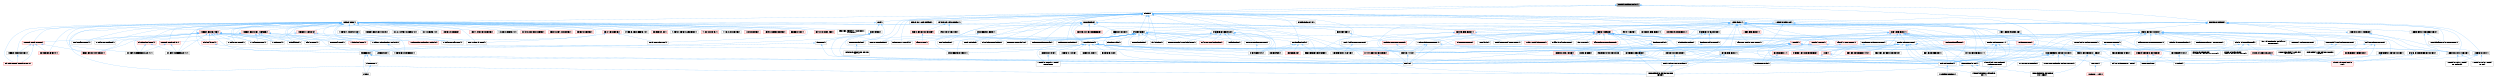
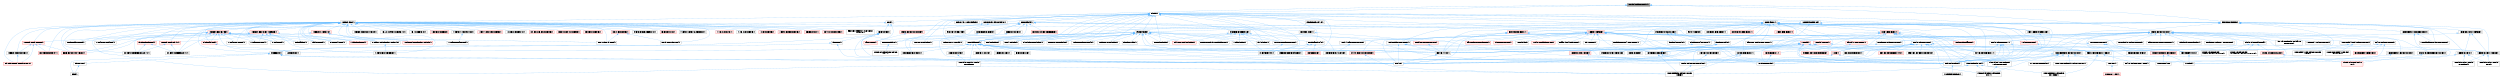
  digraph {
    node [color=grey40 fillcolor=white fontname=Helvetica fontsize=10 shape=box style=filled]
    edge [color=steelblue1 dir=back fontname=Helvetica fontsize=10 labelfontname=Helvetica labelfontsize=10 style=solid]
    n1 [color=gray40 fillcolor=grey60 fontcolor=black height=0.2 label="RenderingObjectVersion.h" width=0.4]
    n2 [height=0.2 label="Core.h" width=0.4]
    n3 [height=0.2 label="Shader.h" width=0.4]
    n4 [height=0.2 label="StaticMeshComponent.h" width=0.4]
    n5 [height=0.2 label="StaticParameterSet.h" width=0.4]
    n6 [height=0.2 label="CoreUObject.h" width=0.4]
    n7 [height=0.2 label="Engine.h" width=0.4]
    n8 [height=0.2 label="SlateBasics.h" width=0.4]
    n9 [height=0.2 label="BinkShaders.h" width=0.4]
    n10 [height=0.2 label="ClearReplacementShaders.h" width=0.4]
    n11 [height=0.2 label="CommonRenderResources.h" width=0.4]
    n12 [height=0.2 label="PixelShaderUtils.h" width=0.4]
    n13 [height=0.2 label="CopyTextureShaders.h" width=0.4]
    n14 [height=0.2 label="CubemapUnwrapUtils.h" width=0.4]
    n15 [height=0.2 label="DebugViewModeInterface.h" width=0.4]
    n16 [height=0.2 label="EngineSharedPCH.h" width=0.4]
    n17 [height=0.2 label="GlobalShader.h" width=0.4]
    n18 [height=0.2 label="MaterialShaderType.h" width=0.4]
    n19 [height=0.2 label="MeshMaterialShaderType.h" width=0.4]
    n20 [height=0.2 label="OculusShaders.h" width=0.4]
    n21 [height=0.2 label="OneColorShader.h" width=0.4]
    n22 [height=0.2 label="ResolveShader.h" width=0.4]
    n23 [height=0.2 label="ScreenRendering.h" width=0.4]
    n24 [height=0.2 label="SimpleElementShaders.h" width=0.4]
    n25 [height=0.2 label="StereoLayerRendering.h" width=0.4]
    n26 [height=0.2 label="UpdateDescriptorHandle.h" width=0.4]
    n27 [height=0.2 label="UpdateTextureShaders.h" width=0.4]
    n28 [height=0.2 label="HairStrandsMeshProjection.h" width=0.4]
    n29 [height=0.2 label="InteractiveTool.h" width=0.4]
    n30 [height=0.2 label="MaterialShared.h" width=0.4]
    n31 [height=0.2 label="PSOPrecache.h" width=0.4]
    n32 [height=0.2 label="RenderGraphUtils.h" width=0.4]
    n33 [height=0.2 label="ShaderCodeArchive.h" width=0.4]
    n34 [height=0.2 label="ShaderCompiler.h" width=0.4]
    n35 [height=0.2 label="ShaderCompilerJobTypes.h" width=0.4]
    n36 [height=0.2 label="ShaderParameterStruct.h" width=0.4]
    n37 [height=0.2 label="VertexFactory.h" width=0.4]
    n38 [height=0.2 label="EngineMinimal.h" width=0.4]
    n39 [height=0.2 label="FractureTool.cpp" width=0.4]
    n40 [height=0.2 label="StaticMeshResources.h" width=0.4]
    n41 [height=0.2 label="StaticMeshSceneProxyDesc.h" width=0.4]
    n42 [height=0.2 label="InstancedStaticMeshComponent.h" width=0.4]
    n43 [height=0.2 label="LODActor.h" width=0.4]
    n44 [height=0.2 label="CameraComponent.h" width=0.4]
    n45 [height=0.2 label="ControlPointMeshComponent.h" width=0.4]
    n46 [height=0.2 label="DisplayClusterObjectRef.h" width=0.4]
    n47 [height=0.2 label="DisplayClusterScreenComponent.h" width=0.4]
    n48 [height=0.2 label="EditorComponentSourceFactory.h" width=0.4]
    n49 [height=0.2 label="IDisplayClusterProjection.h" width=0.4]
    n50 [height=0.2 label="InstancedSkinnedMeshComponent.h" width=0.4]
    n51 [height=0.2 label="LandscapeMeshProxyComponent.h" width=0.4]
    n52 [height=0.2 label="LandscapeNaniteComponent.h" width=0.4]
    n53 [height=0.2 label="MaterialEditorMeshComponent.h" width=0.4]
    n54 [height=0.2 label="SplineMeshComponent.h" width=0.4]
    n55 [height=0.2 label="StaticMeshSceneProxy.h" width=0.4]
    n56 [height=0.2 label="ViewAdjustedStaticMeshGizmo\lComponent.h" width=0.4]
    n57 [height=0.2 label="WaterBodyMeshComponent.h" width=0.4]
    n58 [height=0.2 label="ParticleDefinitions.h" width=0.4]
    n59 [color=red fillcolor="#FFF0F0" height=0.2 label="MaterialInterface.h" width=0.4]
    n60 [height=0.2 label="MaterialFunctionInstance.h" width=0.4]
    n61 [height=0.2 label="MaterialEditorInstanceConstant.h" width=0.4]
    n62 [height=0.2 label="MaterialEditorPreviewParameters.h" width=0.4]
    n63 [height=0.2 label="MaterialFunction.h" width=0.4]
    n64 [height=0.2 label="MaterialFunctionInterface.h" width=0.4]
    n65 [height=0.2 label="SlateCore.h" width=0.4]
    n66 [height=0.2 label="Slate.h" width=0.4]
    n67 [height=0.2 label="SlateExtras.h" width=0.4]
    n68 [height=0.2 label="UnrealEd.h" width=0.4]
    n69 [height=0.2 label="UnrealEdSharedPCH.h" width=0.4]
    n70 [color=red fillcolor="#FFF0F0" height=0.2 label="BuiltInRayTracingShaders.h" width=0.4]
    n71 [height=0.2 label="MediaShaders.h" width=0.4]
    n72 [height=0.2 label="PrecomputedVolumetricLightmap.h" width=0.4]
    n73 [height=0.2 label="ShaderBundles.h" width=0.4]
    n74 [height=0.2 label="NaniteResourcesHelper.h" width=0.4]
    n75 [height=0.2 label="IDisplayClusterDisplayDevice\lProxy.h" width=0.4]
    n76 [height=0.2 label="GroomBindingBuilder.h" width=0.4]
    n77 [color=red fillcolor="#FFF0F0" height=0.2 label="StaticMeshComponentRef.h" width=0.4]
    n78 [color=red fillcolor="#FFF0F0" height=0.2 label="BaseBrushTool.h" width=0.4]
    n79 [color=red fillcolor="#FFF0F0" height=0.2 label="BaseMeshFromSplinesTool.h" width=0.4]
    n80 [height=0.2 label="ClickDragTool.h" width=0.4]
    n81 [color=red fillcolor="#FFF0F0" height=0.2 label="CollisionPropertySets.h" width=0.4]
    n82 [height=0.2 label="CubeGridTool.h" width=0.4]
    n83 [height=0.2 label="DrawAndRevolveTool.h" width=0.4]
    n84 [color=red fillcolor="#FFF0F0" height=0.2 label="EdModeInteractiveToolsContext.h" width=0.4]
    n85 [height=0.2 label="ExtractSplineTool.h" width=0.4]
    n86 [height=0.2 label="GeometrySelectionVisualization\lProperties.h" width=0.4]
    n87 [color=red fillcolor="#FFF0F0" height=0.2 label="InteractionMechanic.h" width=0.4]
    n88 [color=red fillcolor="#FFF0F0" height=0.2 label="InteractiveToolActivity.h" width=0.4]
    n89 [height=0.2 label="PolyEditInsertEdgeActivity.h" width=0.4]
    n90 [height=0.2 label="PolyEditInsertEdgeLoopActivity.h" width=0.4]
    n91 [color=red fillcolor="#FFF0F0" height=0.2 label="MeshTopologySelectionMechanic.h" width=0.4]
    n92 [height=0.2 label="UVEditorMeshSelectionMechanic.h" width=0.4]
    n93 [height=0.2 label="UVEditorBrushSelectTool.h" width=0.4]
    n94 [color=red fillcolor="#FFF0F0" height=0.2 label="InteractiveToolBuilder.h" width=0.4]
    n95 [color=red fillcolor="#FFF0F0" height=0.2 label="InteractiveToolManager.h" width=0.4]
    n96 [height=0.2 label="InteractiveToolsContext.h" width=0.4]
    n97 [color=red fillcolor="#FFF0F0" height=0.2 label="ToolSceneQueriesUtil.h" width=0.4]
    n98 [height=0.2 label="LatticeDeformerTool.h" width=0.4]
    n99 [color=red fillcolor="#FFF0F0" height=0.2 label="SingleClickTool.h" width=0.4]
    n100 [height=0.2 label="UVEditorLayerEditTool.h" width=0.4]
    n101 [height=0.2 label="UVEditorLayoutTool.h" width=0.4]
    n102 [height=0.2 label="UVEditorSeamTool.h" width=0.4]
    n103 [height=0.2 label="UVEditorTransformTool.h" width=0.4]
    n104 [height=0.2 label="UVSelectTool.h" width=0.4]
    n105 [color=red fillcolor="#FFF0F0" height=0.2 label="InteractiveToolQueryInterfaces.h" width=0.4]
    n106 [color=red fillcolor="#FFF0F0" height=0.2 label="MultiSelectionTool.h" width=0.4]
    n107 [color=red fillcolor="#FFF0F0" height=0.2 label="SingleSelectionTool.h" width=0.4]
    n108 [height=0.2 label="InteractiveToolsCommands.h" width=0.4]
    n109 [height=0.2 label="KeyAsModifierInputBehavior.h" width=0.4]
    n110 [height=0.2 label="KeyInputBehavior.h" width=0.4]
    n111 [color=red fillcolor="#FFF0F0" height=0.2 label="MeshBrushOpBase.h" width=0.4]
    n112 [height=0.2 label="MeshElementsVisualizer.h" width=0.4]
    n113 [color=red fillcolor="#FFF0F0" height=0.2 label="MeshUVChannelProperties.h" width=0.4]
    n114 [height=0.2 label="MouseHoverBehavior.h" width=0.4]
    n115 [color=red fillcolor="#FFF0F0" height=0.2 label="PolygroupLayersProperties.h" width=0.4]
    n116 [color=red fillcolor="#FFF0F0" height=0.2 label="RecomputeUVsProperties.h" width=0.4]
    n117 [color=red fillcolor="#FFF0F0" height=0.2 label="RemeshProperties.h" width=0.4]
    n118 [height=0.2 label="RevolveBoundaryTool.h" width=0.4]
    n119 [color=red fillcolor="#FFF0F0" height=0.2 label="RevolveProperties.h" width=0.4]
    n120 [height=0.2 label="SingleKeyCaptureBehavior.h" width=0.4]
    n121 [color=red fillcolor="#FFF0F0" height=0.2 label="TexelDensityOp.h" width=0.4]
    n122 [height=0.2 label="UVEditorMechanicAdapterTool.h" width=0.4]
    n123 [height=0.2 label="UVEditorUVTransformOp.h" width=0.4]
    n124 [color=red fillcolor="#FFF0F0" height=0.2 label="UVLayoutPreview.h" width=0.4]
    n125 [height=0.2 label="UVLayoutProperties.h" width=0.4]
    n126 [color=red fillcolor="#FFF0F0" height=0.2 label="VoxelProperties.h" width=0.4]
    n127 [color=red fillcolor="#FFF0F0" height=0.2 label="WeightMapSetProperties.h" width=0.4]
    n128 [height=0.2 label="AddPatchTool.h" width=0.4]
    n129 [height=0.2 label="ExternalTexture.h" width=0.4]
    n130 [height=0.2 label="InstancedStaticMesh.h" width=0.4]
    n131 [height=0.2 label="LandscapeRender.h" width=0.4]
    n132 [height=0.2 label="MaterialCompiler.h" width=0.4]
    n133 [height=0.2 label="MaterialExpressionMaterial\lSample.cpp" width=0.4]
    n134 [height=0.2 label="MaterialIRModule.h" width=0.4]
    n135 [height=0.2 label="PSOPrecacheValidation.h" width=0.4]
    n136 [color=red fillcolor="#FFF0F0" height=0.2 label="PrimitiveComponentHelper.h" width=0.4]
    n137 [height=0.2 label="WaterSubsystem.h" width=0.4]
    n138 [height=0.2 label="InstancedStaticMeshComponent\lHelper.h" width=0.4]
    n139 [height=0.2 label="StaticMeshComponentHelper.h" width=0.4]
    n140 [color=red fillcolor="#FFF0F0" height=0.2 label="GroomAsset.h" width=0.4]
    n141 [height=0.2 label="DecalComponent.h" width=0.4]
    n142 [height=0.2 label="PSOPrecacheMaterial.h" width=0.4]
    n143 [color=red fillcolor="#FFF0F0" height=0.2 label="ParticleModuleTypeDataBase.h" width=0.4]
    n144 [height=0.2 label="ParticleSystem.h" width=0.4]
    n145 [color=red fillcolor="#FFF0F0" height=0.2 label="MediaCapture.h" width=0.4]
-   n146 [height=0.2 label="RenderGraph.h" width=0.4]
    n147 [height=0.2 label="ODSCManager.h" width=0.4]
    n148 [height=0.2 label="ShaderCompilerInternal.cpp" width=0.4]
    n149 [height=0.2 label="ShaderCompilerInternal.h" width=0.4]
    n150 [height=0.2 label="ShaderDiagnostics.h" width=0.4]
    n151 [color=red fillcolor="#FFF0F0" height=0.2 label="NaniteResources.h" width=0.4]
    n152 [height=0.2 label="SplineMeshSceneProxy.h" width=0.4]
    n153 [height=0.2 label="GPUSkinCache.h" width=0.4]
    n154 [color=red fillcolor="#FFF0F0" height=0.2 label="GPUSkinVertexFactory.h" width=0.4]
    n155 [height=0.2 label="GeometryCacheVertexFactory.h" width=0.4]
    n156 [height=0.2 label="HairCardsVertexFactory.h" width=0.4]
    n157 [color=red fillcolor="#FFF0F0" height=0.2 label="HairStrandsVertexFactory.h" width=0.4]
    n158 [color=red fillcolor="#FFF0F0" height=0.2 label="LocalVertexFactory.h" width=0.4]
    n159 [color=red fillcolor="#FFF0F0" height=0.2 label="MeshRenderBufferSet.h" width=0.4]
    n160 [height=0.2 label="NaniteVertexFactory.h" width=0.4]
    n161 [height=0.2 label="MeshParticleVertexFactory.h" width=0.4]
    n162 [height=0.2 label="ParticleBeamTrailVertexFactory.h" width=0.4]
    n163 [color=red fillcolor="#FFF0F0" height=0.2 label="ParticleVertexFactory.h" width=0.4]
    n164 [color=red fillcolor="#FFF0F0" height=0.2 label="WaterVertexFactory.h" width=0.4]
    n165 [height=0.2 label="HierarchicalStaticMeshScene\lProxy.h" width=0.4]
    n166 [height=0.2 label="InstancedStaticMeshScene\lProxyDesc.h" width=0.4]
    n167 [color=red fillcolor="#FFF0F0" height=0.2 label="AudioMaterialSlateTypes.h" width=0.4]
    n168 [height=0.2 label="BufferVisualizationData.h" width=0.4]
    n169 [height=0.2 label="FbxImporter.h" width=0.4]
    n170 [color=red fillcolor="#FFF0F0" height=0.2 label="GizmoElementRenderState.h" width=0.4]
    n171 [color=red fillcolor="#FFF0F0" height=0.2 label="LineSetComponent.h" width=0.4]
    n172 [color=red fillcolor="#FFF0F0" height=0.2 label="Material.h" width=0.4]
    n173 [height=0.2 label="MeshComponentHelper.h" width=0.4]
    n174 [color=red fillcolor="#FFF0F0" height=0.2 label="MaterialInstance.h" width=0.4]
    n175 [height=0.2 label="MaterialList.h" width=0.4]
    n176 [color=red fillcolor="#FFF0F0" height=0.2 label="MaterialOverlayHelper.h" width=0.4]
    n177 [height=0.2 label="MeshWireframeComponent.h" width=0.4]
    n178 [color=red fillcolor="#FFF0F0" height=0.2 label="ParticleSystemComponent.h" width=0.4]
    n179 [height=0.2 label="CanvasRendererItem.h" width=0.4]
    n180 [color=red fillcolor="#FFF0F0" height=0.2 label="DerivedMeshDataTaskUtils.h" width=0.4]
    n181 [height=0.2 label="GeometryCollectionRendering.h" width=0.4]
    n182 [height=0.2 label="HierarchicalInstancedStatic\lMeshComponent.h" width=0.4]
    n183 [color=red fillcolor="#FFF0F0" height=0.2 label="Model.h" width=0.4]
    n184 [color=red fillcolor="#FFF0F0" height=0.2 label="SkeletalMeshLODRenderData.h" width=0.4]
    n185 [height=0.2 label="MaterialFunctionMaterial\lLayer.h" width=0.4]
    n186 [height=0.2 label="MaterialFunctionMaterial\lLayerBlend.h" width=0.4]
    n187 [height=0.2 label="SplineMeshSceneProxyDesc.h" width=0.4]
    n188 [height=0.2 label="HLODInstancedStaticMeshComponent.h" width=0.4]
    n189 [height=0.2 label="ISMComponentBatcher.h" width=0.4]
    n190 [color=red fillcolor="#FFF0F0" height=0.2 label="HLODProxyMesh.h" width=0.4]
    n191 [color=red fillcolor="#FFF0F0" height=0.2 label="HierarchicalStaticMeshScene.h" width=0.4]
    n192 [height=0.2 label="SequencerTrackFilters.h" width=0.4]
    n193 [height=0.2 label="DisplayClusterRender\l_ProceduralMeshComponentRef.h" width=0.4]
    n194 [height=0.2 label="DisplayClusterRender\l_StaticMeshComponentRef.h" width=0.4]
    n195 [color=red fillcolor="#FFF0F0" height=0.2 label="DisplayClusterRootActor.h" width=0.4]
    n196 [color=red fillcolor="#FFF0F0" height=0.2 label="IDisplayClusterBlueprint\lAPI.h" width=0.4]
    n197 [height=0.2 label="HLODInstancedSkinnedMesh\lComponent.h" width=0.4]
    n198 [height=0.2 label="InstancedSkinnedMeshComponent\lHelper.h" width=0.4]
    n199 [color=red fillcolor="#FFF0F0" height=0.2 label="LandscapeProxy.h" width=0.4]
    n200 [color=red fillcolor="#FFF0F0" height=0.2 label="LandscapeSplineSegment.h" width=0.4]
    n1 -> n2
    n1 -> n3
    n1 -> n4
    n1 -> n5
    n2 -> n6
    n2 -> n7
    n2 -> n8
    n3 -> n9
    n3 -> n10
    n3 -> n11
    n3 -> n12
    n3 -> n13
    n3 -> n14
    n3 -> n15
    n3 -> n16
    n3 -> n17
    n3 -> n18
    n3 -> n19
    n3 -> n20
    n3 -> n21
    n3 -> n22
    n3 -> n23
    n3 -> n24
    n3 -> n25
    n3 -> n26
    n3 -> n27
    n3 -> n28
    n3 -> n29
    n3 -> n30
    n3 -> n31
    n3 -> n32
    n3 -> n33
    n3 -> n34
    n3 -> n35
    n3 -> n36
    n3 -> n37
    n4 -> n7
    n4 -> n16
    n4 -> n38
    n4 -> n39
    n4 -> n40
    n4 -> n41
    n4 -> n42
    n4 -> n43
    n4 -> n44
    n4 -> n45
    n4 -> n46
    n4 -> n47
    n4 -> n48
    n4 -> n49
    n4 -> n50
    n4 -> n51
    n4 -> n52
    n4 -> n53
    n4 -> n54
    n4 -> n55
    n4 -> n56
    n4 -> n57
    n5 -> n7
    n5 -> n16
    n5 -> n30
    n5 -> n38
    n5 -> n58
    n5 -> n59
    n5 -> n60
    n5 -> n61
    n5 -> n62
    n5 -> n63
    n5 -> n64
    n6 -> n7
    n6 -> n8
    n6 -> n38
    n6 -> n65
    n8 -> n7
    n8 -> n66
    n8 -> n67
    n8 -> n68
    n11 -> n12
    n16 -> n69
    n17 -> n9
    n17 -> n10
    n17 -> n11
    n17 -> n12
    n17 -> n13
    n17 -> n14
    n17 -> n16
    n17 -> n20
    n17 -> n21
    n17 -> n22
    n17 -> n23
    n17 -> n24
    n17 -> n25
    n17 -> n26
    n17 -> n27
    n17 -> n70
    n17 -> n71
    n17 -> n72
    n17 -> n73
    n18 -> n16
    n18 -> n17
    n18 -> n19
    n18 -> n74
    n19 -> n16
    n23 -> n75
    n28 -> n76
    n28 -> n77
    n29 -> n78
    n29 -> n79
    n29 -> n80
    n29 -> n81
    n29 -> n82
    n29 -> n83
    n29 -> n84
    n29 -> n85
    n29 -> n86
    n29 -> n87
    n29 -> n88
    n29 -> n89
    n29 -> n90
    n29 -> n91
    n29 -> n92
    n29 -> n93
    n29 -> n94
    n29 -> n95
    n29 -> n96
    n29 -> n97
    n29 -> n98
    n29 -> n99
    n29 -> n100
    n29 -> n101
    n29 -> n102
    n29 -> n103
    n29 -> n104
    n29 -> n105
    n29 -> n106
    n29 -> n107
    n29 -> n108
    n29 -> n109
    n29 -> n110
    n29 -> n111
    n29 -> n112
    n29 -> n113
    n29 -> n114
    n29 -> n115
    n29 -> n116
    n29 -> n117
    n29 -> n118
    n29 -> n119
    n29 -> n120
    n29 -> n121
    n29 -> n122
    n29 -> n123
    n29 -> n124
    n29 -> n125
    n29 -> n126
    n29 -> n127
    n30 -> n7
    n30 -> n16
    n30 -> n38
    n30 -> n58
    n30 -> n74
    n30 -> n128
    n30 -> n129
    n30 -> n130
    n30 -> n131
    n30 -> n132
    n30 -> n133
    n30 -> n134
    n30 -> n135
    n30 -> n136
    n30 -> n137
    n31 -> n30
    n31 -> n59
    n31 -> n135
    n31 -> n138
    n31 -> n139
    n31 -> n140
    n31 -> n141
    n31 -> n142
    n31 -> n143
    n31 -> n144
    n32 -> n10
    n32 -> n12
    n32 -> n145
-   n32 -> n146
    n34 -> n147
    n34 -> n148
    n35 -> n34
    n35 -> n149
    n35 -> n150
    n36 -> n9
    n36 -> n11
    n36 -> n12
    n36 -> n21
    n36 -> n32
    n36 -> n70
    n36 -> n71
    n36 -> n72
-   n36 -> n146
    n37 -> n16
    n37 -> n30
    n37 -> n35
    n37 -> n130
    n37 -> n131
    n37 -> n139
    n37 -> n151
    n37 -> n152
    n37 -> n153
    n37 -> n154
    n37 -> n155
    n37 -> n156
    n37 -> n157
    n37 -> n158
    n37 -> n159
    n37 -> n160
    n37 -> n161
    n37 -> n162
    n37 -> n163
    n37 -> n164
    n38 -> n7
    n40 -> n42
    n40 -> n130
    n40 -> n131
    n40 -> n139
    n40 -> n152
    n40 -> n165
    n40 -> n179
    n40 -> n180
    n40 -> n181
    n40 -> n182
    n40 -> n183
    n40 -> n184
    n41 -> n166
    n41 -> n187
    n42 -> n7
    n42 -> n43
    n42 -> n130
    n42 -> n165
    n42 -> n182
    n42 -> n188
    n42 -> n189
    n43 -> n190
    n44 -> n38
    n44 -> n191
    n44 -> n192
    n46 -> n193
    n46 -> n194
    n46 -> n195
    n47 -> n196
    n50 -> n197
    n50 -> n198
    n52 -> n199
    n53 -> n68
    n54 -> n152
    n54 -> n187
    n54 -> n200
    n55 -> n41
    n55 -> n130
    n55 -> n131
    n55 -> n139
    n55 -> n152
    n58 -> n68
    n59 -> n7
    n59 -> n16
    n59 -> n39
    n59 -> n40
    n59 -> n74
    n59 -> n131
    n59 -> n136
    n59 -> n151
    n59 -> n167
    n59 -> n168
    n59 -> n169
    n59 -> n170
    n59 -> n171
    n59 -> n172
    n59 -> n173
    n59 -> n174
    n59 -> n175
    n59 -> n176
    n59 -> n177
    n59 -> n178
    n60 -> n185
    n60 -> n186
    n61 -> n62
    n61 -> n68
    n63 -> n16
    n63 -> n185
    n63 -> n186
    n64 -> n60
    n64 -> n63
    n64 -> n172
    n65 -> n7
    n65 -> n8
    n67 -> n66
    n74 -> n74
    n74 -> n138
    n74 -> n139
    n77 -> n140
    n87 -> n88
    n87 -> n91
    n87 -> n92
    n88 -> n89
    n88 -> n90
    n92 -> n93
    n94 -> n79
    n94 -> n80
    n94 -> n82
    n94 -> n83
    n94 -> n85
    n94 -> n89
    n94 -> n90
    n94 -> n95
    n94 -> n98
    n94 -> n99
    n94 -> n100
    n94 -> n101
    n94 -> n102
    n94 -> n104
    n94 -> n128
    n95 -> n79
    n95 -> n84
    n95 -> n96
    n95 -> n97
    n96 -> n84
    n99 -> n128
    n105 -> n79
    n105 -> n82
    n105 -> n93
    n105 -> n102
    n105 -> n104
    n105 -> n106
    n105 -> n107
    n107 -> n89
    n107 -> n90
    n119 -> n83
    n119 -> n118
    n123 -> n103
    n130 -> n138
    n130 -> n165
    n130 -> n166
    n132 -> n133
    n136 -> n138
    n139 -> n138
    n141 -> n7
    n142 -> n135
    n144 -> n178
    n149 -> n148
    n151 -> n41
    n154 -> n184
    n158 -> n7
    n158 -> n16
    n158 -> n40
    n158 -> n130
    n158 -> n152
    n158 -> n154
    n158 -> n155
    n158 -> n159
    n158 -> n160
    n158 -> n179
    n158 -> n183
    n160 -> n138
    n160 -> n139
    n161 -> n7
    n161 -> n38
    n161 -> n58
    n163 -> n7
    n163 -> n38
    n163 -> n58
    n163 -> n161
    n163 -> n162
    n172 -> n16
    n172 -> n38
    n172 -> n41
    n172 -> n60
    n172 -> n74
    n172 -> n130
    n172 -> n133
    n172 -> n136
    n172 -> n173
    n173 -> n139
    n174 -> n16
    n174 -> n38
    n174 -> n60
    n176 -> n139
    n177 -> n112
    n178 -> n38
    n182 -> n165
    n183 -> n7
    n183 -> n16
    n191 -> n39
    n191 -> n68
    n195 -> n196
    n199 -> n131
  }
